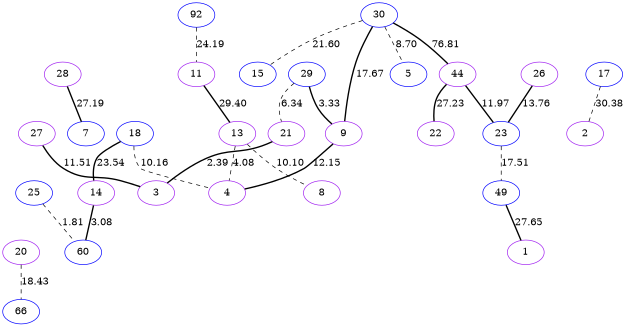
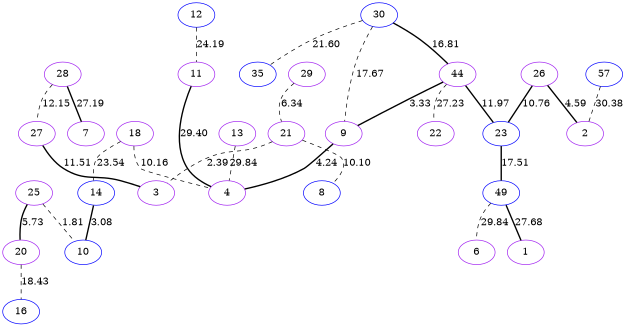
  graph {
    node [color=purple]
    edge [style=dashed]
-   10 [color=blue label=60]
-   25 [color=blue]
+   10 [color=blue]
+   25
    20
-   16 [color=blue label=66]
+   16 [color=blue]
    21
    3
-   8
-   14
-   29 [color=blue]
+   8 [color=blue]
+   14 [color=blue]
+   29
    9
    4
    13
    26
    2
    23 [color=blue]
    n16 [color=blue label=49]
    30 [color=blue]
-   5 [color=blue]
    n19 [label=44]
-   15 [color=blue]
+   15 [color=blue label=35]
    22
-   18 [color=blue]
+   18
    27
    1
+   6
    28
-   7 [color=blue]
-   12 [color=blue label=92]
+   7
+   12 [color=blue]
    11
-   17 [color=blue]
+   17 [color=blue label=57]
    25 -- 10 [label=1.81]
+   25 -- 20 [label=5.73 style=bold]
    20 -- 16 [label=18.43]
-   21 -- 3 [label=2.39 style=bold]
-   13 -- 8 [label=10.10]
+   21 -- 3 [label=2.39]
+   21 -- 8 [label=10.10]
    14 -- 10 [label=3.08 style=bold]
    29 -- 21 [label=6.34]
-   29 -- 9 [label=3.33 style=bold]
-   9 -- 4 [label=12.15 style=bold]
-   13 -- 4 [label=4.08]
-   26 -- 23 [label=13.76 style=bold]
-   23 -- n16 [label=17.51]
-   n16 -- 1 [label=27.65 style=bold]
-   30 -- 9 [label=17.67 style=bold]
-   30 -- 5 [label=8.70]
-   30 -- n19 [label=76.81 style=bold]
+   n19 -- 9 [label=3.33 style=bold]
+   9 -- 4 [label=4.24 style=bold]
+   13 -- 4 [label=29.84]
+   26 -- 2 [label=4.59 style=bold]
+   26 -- 23 [label=10.76 style=bold]
+   23 -- n16 [label=17.51 style=bold]
+   n16 -- 1 [label=27.68 style=bold]
+   n16 -- 6 [label=29.84]
+   30 -- 9 [label=17.67]
+   30 -- n19 [label=16.81 style=bold]
    30 -- 15 [label=21.60]
    n19 -- 23 [label=11.97 style=bold]
-   n19 -- 22 [label=27.23 style=bold]
-   18 -- 14 [label=23.54 style=bold]
+   n19 -- 22 [label=27.23]
+   18 -- 14 [label=23.54]
    18 -- 4 [label=10.16]
    27 -- 3 [label=11.51 style=bold]
+   28 -- 27 [label=12.15]
    28 -- 7 [label=27.19 style=bold]
    12 -- 11 [label=24.19]
-   11 -- 13 [label=29.40 style=bold]
+   11 -- 4 [label=29.40 style=bold]
    17 -- 2 [label=30.38]
  }
